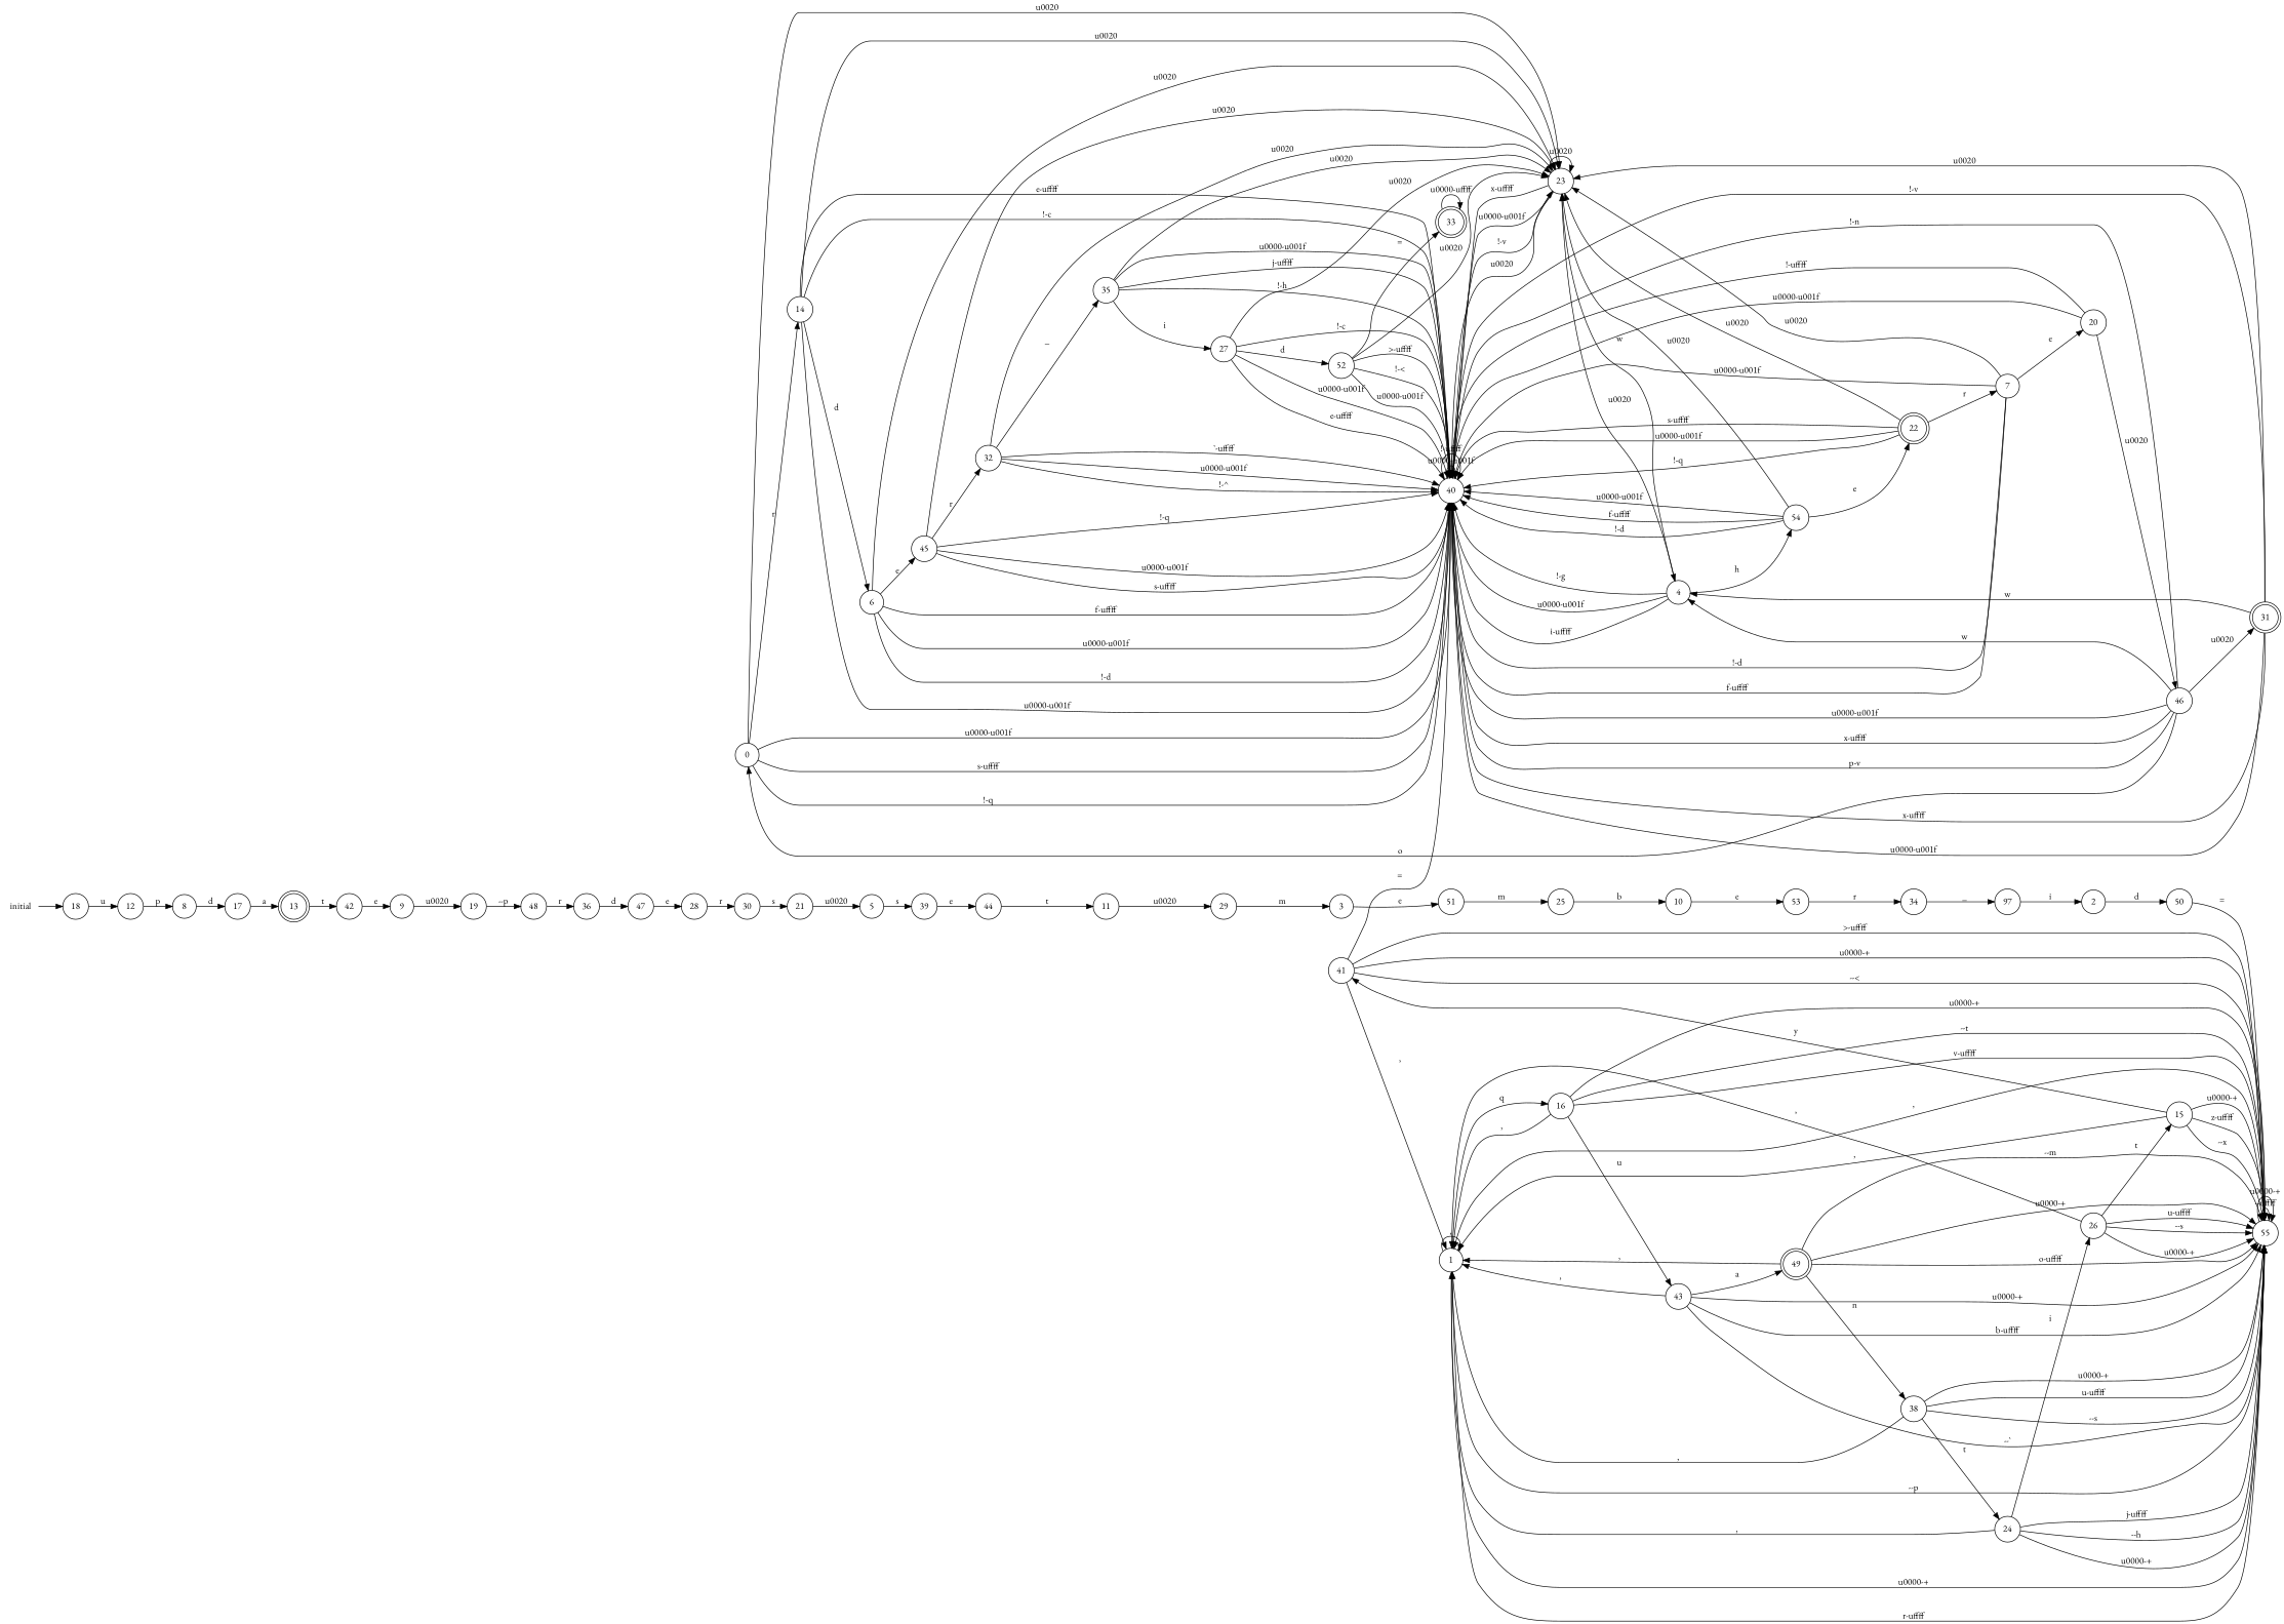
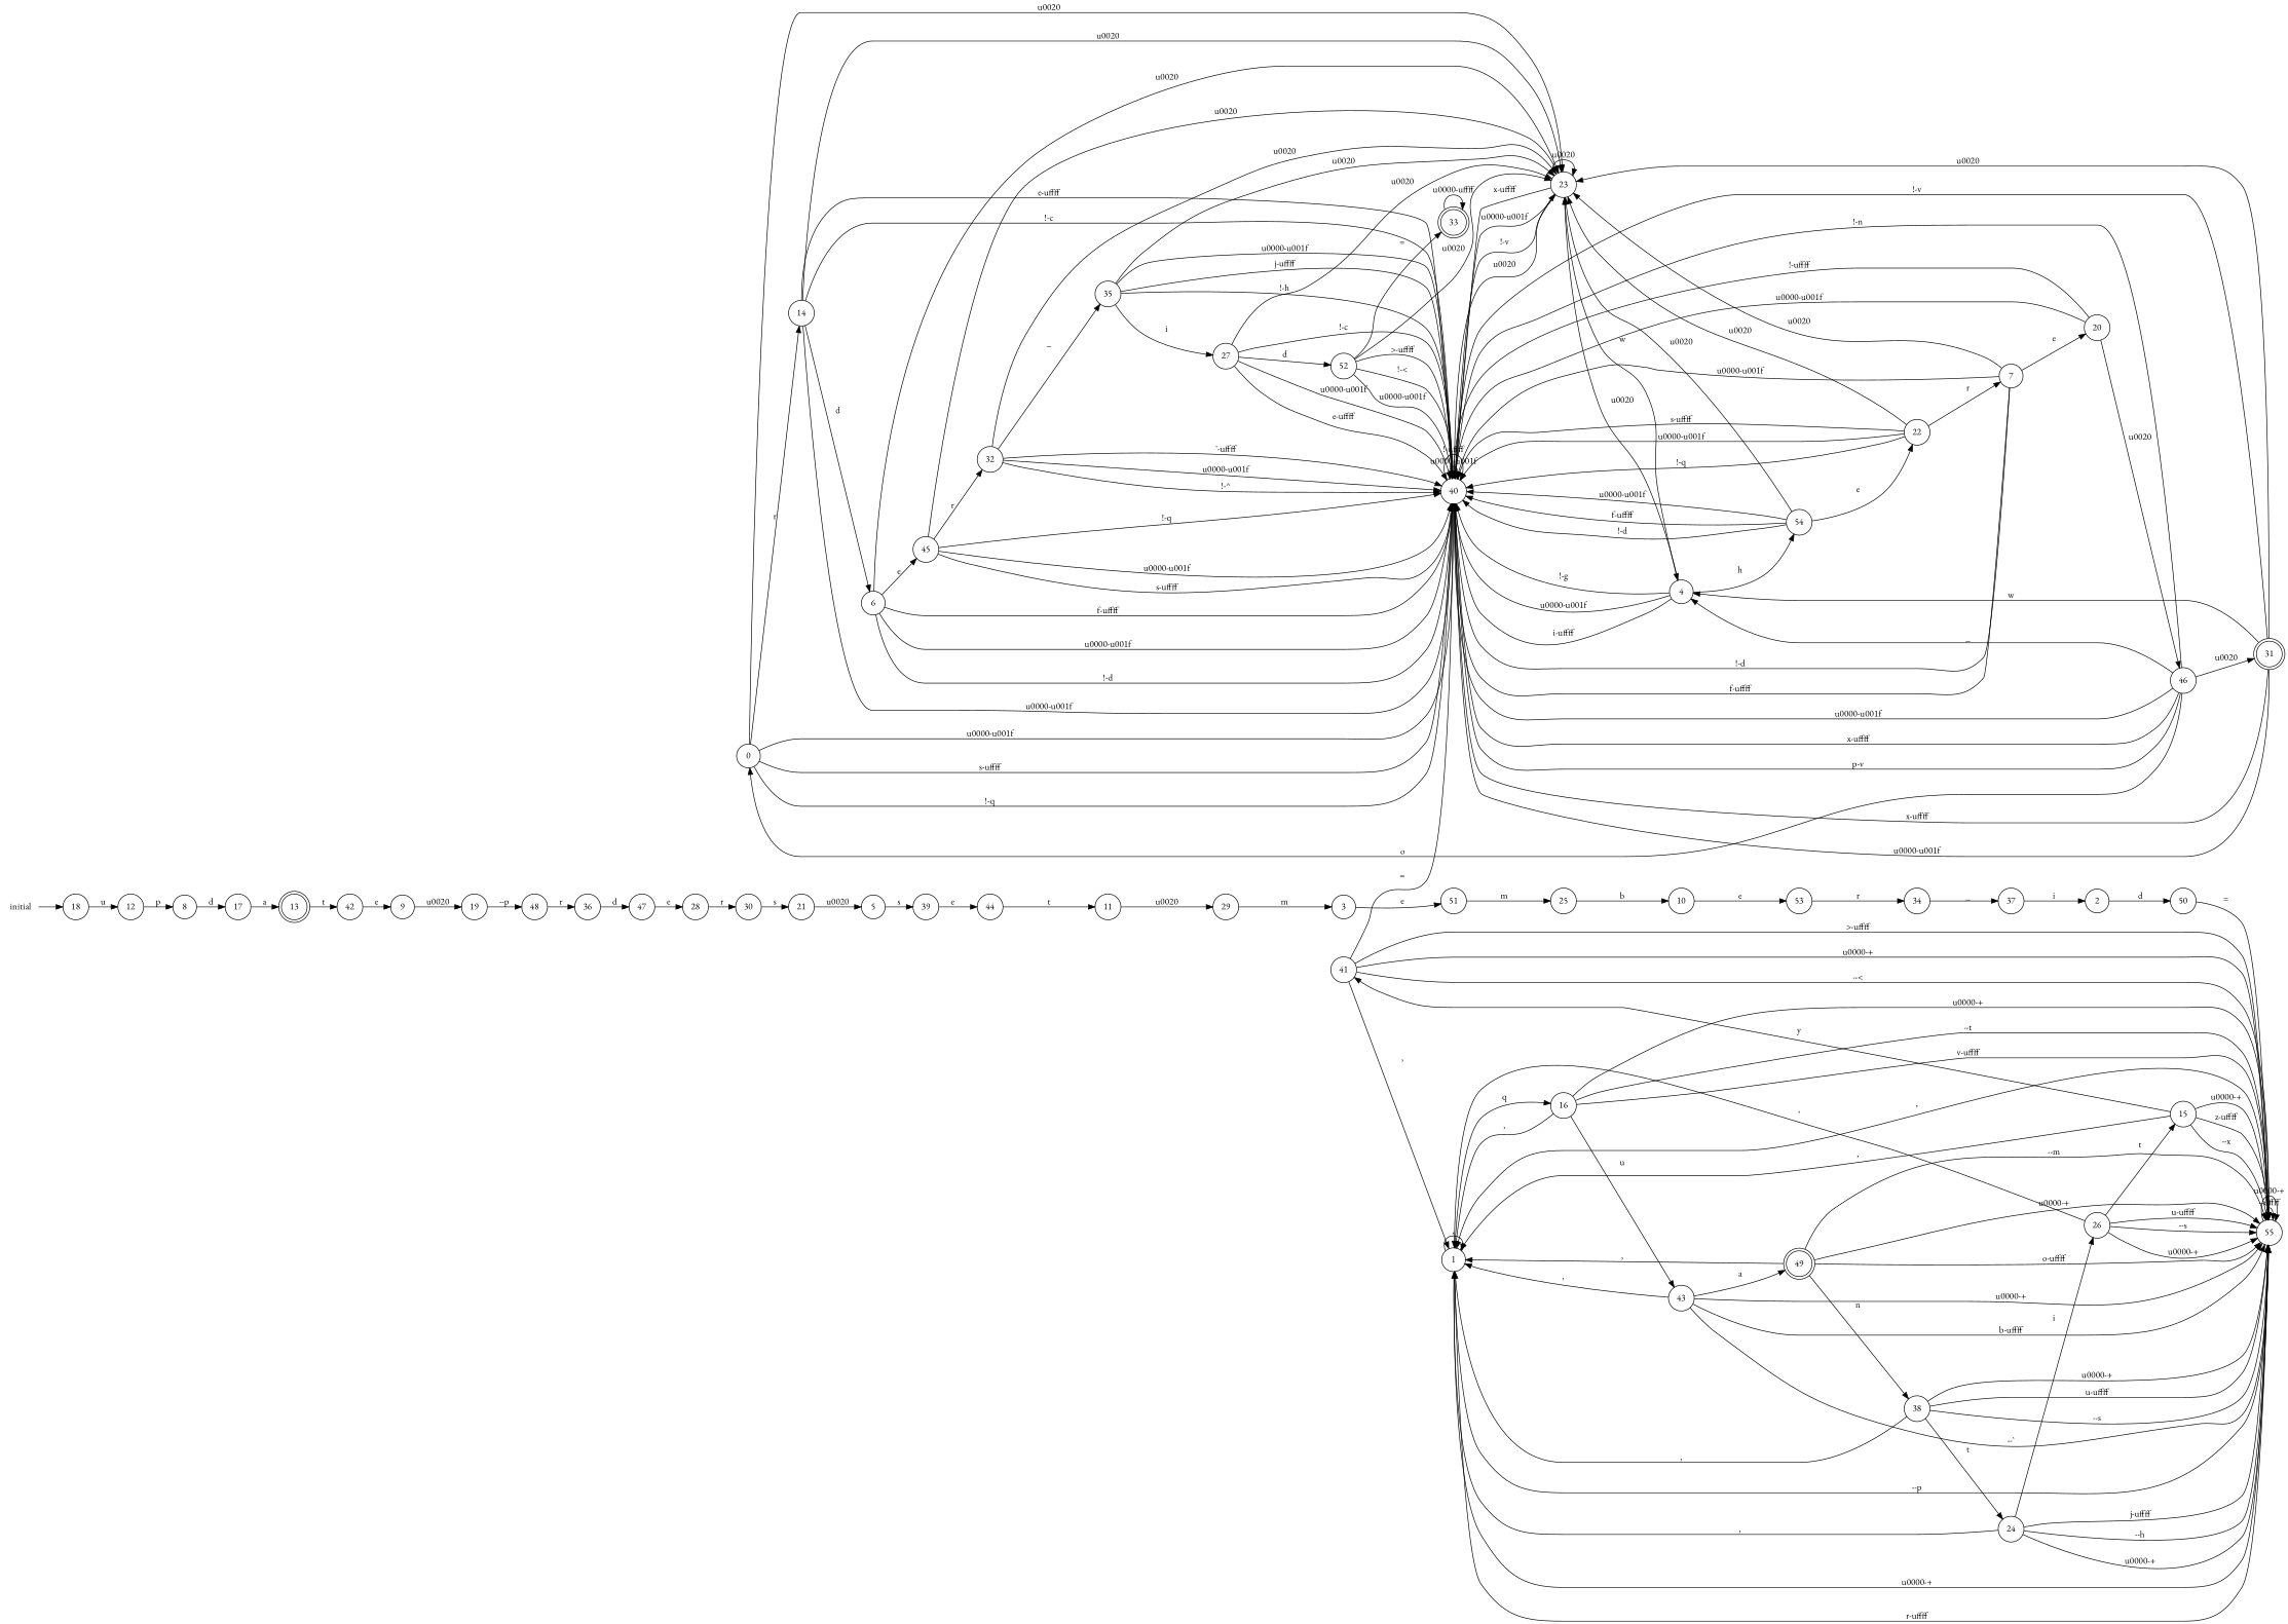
  digraph {
    fontname="EB Garamond"
    rankdir=LR
    node [fontname="EB Garamond" shape=circle]
    edge [fontname="EB Garamond"]
    0
    40
    23
    14
    4
    6
    54
    45
    1
    16
    55
    43
    49 [shape=doublecircle]
    2
    50
    3
    51
    25
    10
-   22 [shape=doublecircle]
+   22
    7
    5
    39
    44
    11
    32
    35
    20
    46
    31 [shape=doublecircle]
    8
    17
    13 [shape=doublecircle]
    42
    9
    19
    48
    36
    53
    34
-   37 [label=97]
+   37
    29
    12
    15
    41
    38
    18
    initial [shape=plaintext]
    47
    21
    24
    26
    27
    52
    33 [shape=doublecircle]
    28
    30
    0 -> 40 [label="\u0000-\u001f"]
    0 -> 40 [label="s-\uffff"]
    0 -> 40 [label="!-q"]
    0 -> 23 [label="\u0020"]
    0 -> 14 [label=r]
    40 -> 40 [label="\u0000-\u001f"]
    40 -> 40 [label="!-\uffff"]
    40 -> 23 [label="\u0020"]
    23 -> 40 [label="x-\uffff"]
    23 -> 40 [label="\u0000-\u001f"]
    23 -> 40 [label="!-v"]
    23 -> 23 [label="\u0020"]
    23 -> 4 [label=w]
    14 -> 40 [label="\u0000-\u001f"]
    14 -> 40 [label="e-\uffff"]
    14 -> 40 [label="!-c"]
    14 -> 23 [label="\u0020"]
    14 -> 6 [label=d]
    4 -> 40 [label="i-\uffff"]
    4 -> 40 [label="!-g"]
    4 -> 40 [label="\u0000-\u001f"]
    4 -> 23 [label="\u0020"]
    4 -> 54 [label=h]
    6 -> 40 [label="f-\uffff"]
    6 -> 40 [label="\u0000-\u001f"]
    6 -> 40 [label="!-d"]
    6 -> 23 [label="\u0020"]
    6 -> 45 [label=e]
    54 -> 40 [label="f-\uffff"]
    54 -> 40 [label="\u0000-\u001f"]
    54 -> 40 [label="!-d"]
    54 -> 23 [label="\u0020"]
    54 -> 22 [label=e]
    45 -> 40 [label="\u0000-\u001f"]
    45 -> 40 [label="s-\uffff"]
    45 -> 40 [label="!-q"]
    45 -> 23 [label="\u0020"]
    45 -> 32 [label=r]
    1 -> 1 [label=","]
    1 -> 16 [label=q]
    1 -> 55 [label="--p"]
    1 -> 55 [label="\u0000-+"]
    1 -> 55 [label="r-\uffff"]
    16 -> 1 [label=","]
    16 -> 55 [label="v-\uffff"]
    16 -> 55 [label="\u0000-+"]
    16 -> 55 [label="--t"]
    16 -> 43 [label=u]
    55 -> 1 [label=","]
    55 -> 55 [label="--\uffff"]
    55 -> 55 [label="\u0000-+"]
    43 -> 1 [label=","]
    43 -> 55 [label="\u0000-+"]
    43 -> 55 [label="b-\uffff"]
    43 -> 55 [label="--`"]
    43 -> 49 [label=a]
    49 -> 1 [label=","]
    49 -> 55 [label="o-\uffff"]
    49 -> 55 [label="--m"]
    49 -> 55 [label="\u0000-+"]
    49 -> 38 [label=n]
    2 -> 50 [label=d]
    50 -> 55 [label="="]
    3 -> 51 [label=e]
    51 -> 25 [label=m]
    25 -> 10 [label=b]
    10 -> 53 [label=e]
    22 -> 40 [label="\u0000-\u001f"]
    22 -> 40 [label="s-\uffff"]
    22 -> 40 [label="!-q"]
    22 -> 23 [label="\u0020"]
    22 -> 7 [label=r]
    7 -> 40 [label="f-\uffff"]
    7 -> 40 [label="\u0000-\u001f"]
    7 -> 40 [label="!-d"]
    7 -> 23 [label="\u0020"]
    7 -> 20 [label=e]
    5 -> 39 [label=s]
    39 -> 44 [label=e]
    44 -> 11 [label=t]
    11 -> 29 [label="\u0020"]
    32 -> 40 [label="`-\uffff"]
    32 -> 40 [label="\u0000-\u001f"]
    32 -> 40 [label="!-^"]
    32 -> 23 [label="\u0020"]
    32 -> 35 [label=_]
    35 -> 40 [label="\u0000-\u001f"]
    35 -> 40 [label="j-\uffff"]
    35 -> 40 [label="!-h"]
    35 -> 23 [label="\u0020"]
    35 -> 27 [label=i]
    20 -> 40 [label="\u0000-\u001f"]
    20 -> 40 [label="!-\uffff"]
    20 -> 46 [label="\u0020"]
    46 -> 0 [label=o]
    46 -> 40 [label="x-\uffff"]
    46 -> 40 [label="p-v"]
    46 -> 40 [label="!-n"]
    46 -> 40 [label="\u0000-\u001f"]
-   46 -> 4 [label=w]
+   46 -> 4 [label=_]
    46 -> 31 [label="\u0020"]
    31 -> 40 [label="x-\uffff"]
    31 -> 40 [label="\u0000-\u001f"]
    31 -> 40 [label="!-v"]
    31 -> 23 [label="\u0020"]
    31 -> 4 [label=w]
    8 -> 17 [label=d]
    17 -> 13 [label=a]
    13 -> 42 [label=t]
    42 -> 9 [label=e]
    9 -> 19 [label="\u0020"]
    19 -> 48 [label="--p"]
    48 -> 36 [label=r]
    36 -> 47 [label=d]
    53 -> 34 [label=r]
    34 -> 37 [label=_]
    37 -> 2 [label=i]
    29 -> 3 [label=m]
    12 -> 8 [label=p]
    15 -> 1 [label=","]
    15 -> 55 [label="\u0000-+"]
    15 -> 55 [label="z-\uffff"]
    15 -> 55 [label="--x"]
    15 -> 41 [label=y]
    41 -> 40 [label="="]
    41 -> 1 [label=","]
    41 -> 55 [label="\u0000-+"]
    41 -> 55 [label="--<"]
    41 -> 55 [label=">-\uffff"]
    38 -> 1 [label=","]
    38 -> 55 [label="\u0000-+"]
    38 -> 55 [label="u-\uffff"]
    38 -> 55 [label="--s"]
    38 -> 24 [label=t]
    18 -> 12 [label=u]
    initial -> 18
    47 -> 28 [label=e]
    21 -> 5 [label="\u0020"]
    24 -> 1 [label=","]
    24 -> 55 [label="--h"]
    24 -> 55 [label="\u0000-+"]
    24 -> 55 [label="j-\uffff"]
    24 -> 26 [label=i]
    26 -> 1 [label=","]
    26 -> 55 [label="\u0000-+"]
    26 -> 55 [label="u-\uffff"]
    26 -> 55 [label="--s"]
    26 -> 15 [label=t]
    27 -> 40 [label="\u0000-\u001f"]
    27 -> 40 [label="e-\uffff"]
    27 -> 40 [label="!-c"]
    27 -> 23 [label="\u0020"]
    27 -> 52 [label=d]
    52 -> 40 [label="!-<"]
    52 -> 40 [label="\u0000-\u001f"]
    52 -> 40 [label=">-\uffff"]
    52 -> 23 [label="\u0020"]
    52 -> 33 [label="="]
    33 -> 33 [label="\u0000-\uffff"]
    28 -> 30 [label=r]
    30 -> 21 [label=s]
  }
